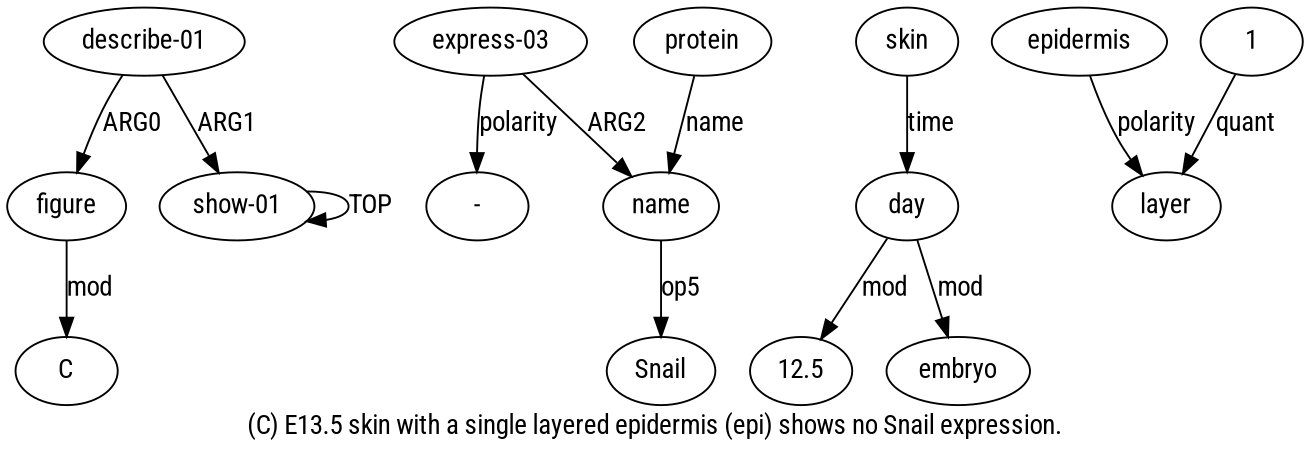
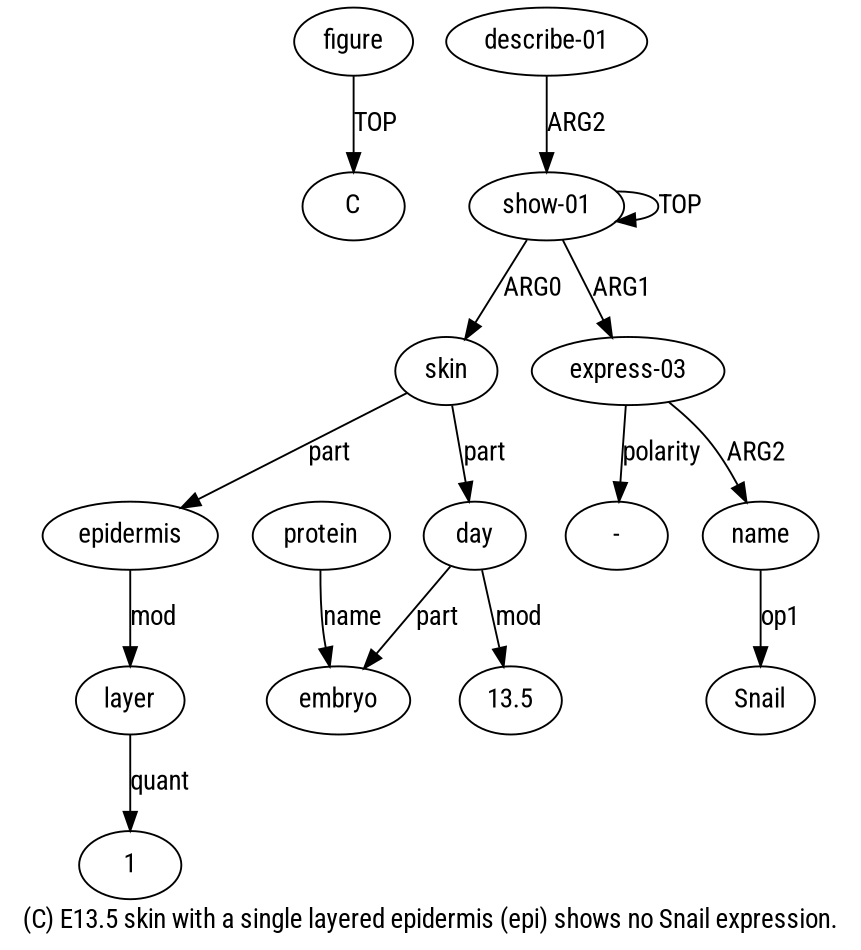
  digraph {
    fontname="Roboto Condensed"
    label="(C) E13.5 skin with a single layered epidermis (epi) shows no Snail expression."
    node [color=black fontname="Roboto Condensed" gold_ind=-1 test_ind=-1]
    edge [color=black fontname="Roboto Condensed" gold_label=mod test_label=mod]
    n1 [gold_ind=11 gold_label=C label=C test_ind=11 test_label=C]
    n2 [gold_ind=10 gold_label=figure label=figure test_ind=10 test_label=figure]
    n3 [gold_label="-" label="-" test_label="-"]
-   n4 [gold_label=13.5 label=12.5 test_label=13.5]
+   n4 [gold_label=13.5 label=13.5 test_label=13.5]
    n5 [gold_ind=1 gold_label=skin label=skin test_ind=1 test_label=skin]
    n6 [gold_ind=2 gold_label=epidermis label=epidermis test_ind=2 test_label=epidermis]
    n7 [gold_ind=4 gold_label=day label=day test_ind=4 test_label=day]
    n8 [gold_ind=3 gold_label=layer label=layer test_ind=3 test_label=layer]
    n9 [gold_ind=5 gold_label=embryo label=embryo test_ind=5 test_label=embryo]
    n10 [gold_label=1 label=1 test_label=1]
    n11 [gold_ind=0 gold_label="show-01" label="show-01" test_ind=0 test_label="show-01"]
    n12 [gold_ind=6 gold_label="express-03" label="express-03" test_ind=6 test_label="express-03"]
    n13 [gold_ind=8 gold_label=name label=name test_ind=8 test_label=name]
    n14 [gold_ind=7 gold_label=protein label=protein test_ind=7 test_label=protein]
    n15 [gold_label=Snail label=Snail test_label=Snail]
    n16 [gold_ind=9 gold_label="describe-01" label="describe-01" test_ind=9 test_label="describe-01"]
-   n2 -> n1 [label=mod]
-   n5 -> n7 [gold_label=time label=time test_label=time]
-   n6 -> n8 [label=polarity]
+   n2 -> n1 [label=TOP]
+   n5 -> n6 [gold_label=part label=part test_label=part]
+   n5 -> n7 [gold_label=time label=part test_label=time]
+   n6 -> n8 [label=mod]
    n7 -> n4 [label=mod]
-   n7 -> n9 [label=mod]
-   n10 -> n8 [gold_label=quant label=quant test_label=quant]
+   n7 -> n9 [label=part]
+   n8 -> n10 [gold_label=quant label=quant test_label=quant]
+   n11 -> n5 [gold_label=ARG0 label=ARG0 test_label=ARG0]
    n11 -> n11 [gold_label=TOP label=TOP test_label=TOP]
+   n11 -> n12 [gold_label=ARG1 label=ARG1 test_label=ARG1]
    n12 -> n3 [gold_label=polarity label=polarity test_label=polarity]
    n12 -> n13 [gold_label=ARG2 label=ARG2 test_label=ARG2]
-   n13 -> n15 [gold_label=op1 label=op5 test_label=op1]
-   n14 -> n13 [gold_label=name label=name test_label=name]
-   n16 -> n2 [gold_label=ARG0 label=ARG0 test_label=ARG0]
-   n16 -> n11 [gold_label=ARG1 label=ARG1 test_label=ARG1]
+   n13 -> n15 [gold_label=op1 label=op1 test_label=op1]
+   n14 -> n9 [gold_label=name label=name test_label=name]
+   n16 -> n11 [gold_label=ARG1 label=ARG2 test_label=ARG1]
  }
